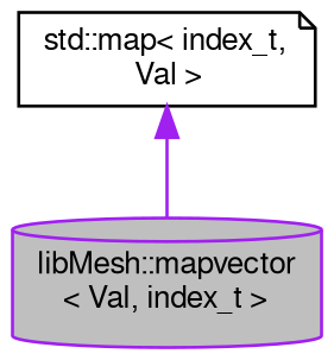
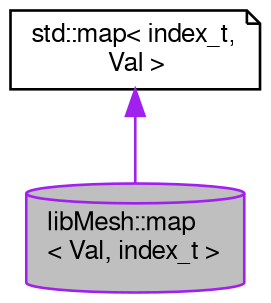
  digraph {
    node [fontname=FreeSans fontsize=10 style=filled]
-   n1 [color=purple fillcolor=grey75 fontcolor=black height=0.2 label="libMesh::mapvector\l\< Val, index_t \>" shape=cylinder width=0.4]
+   n1 [color=purple fillcolor=grey75 fontcolor=black height=0.2 label="libMesh::map\l\< Val, index_t \>" shape=cylinder width=0.4]
    n2 [color=black fillcolor=white height=0.2 label="std::map\< index_t,\l Val \>" shape=note width=0.4]
    n2 -> n1 [color=purple dir=back fontname=FreeSans fontsize=10 labelfontname=FreeSans labelfontsize=10 style=solid]
  }
